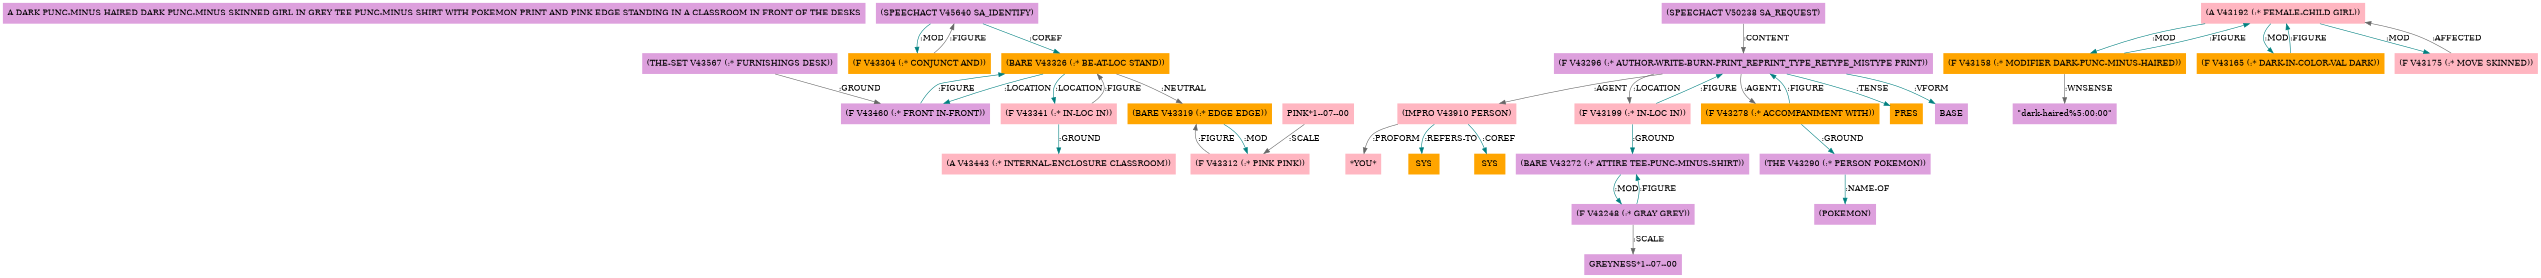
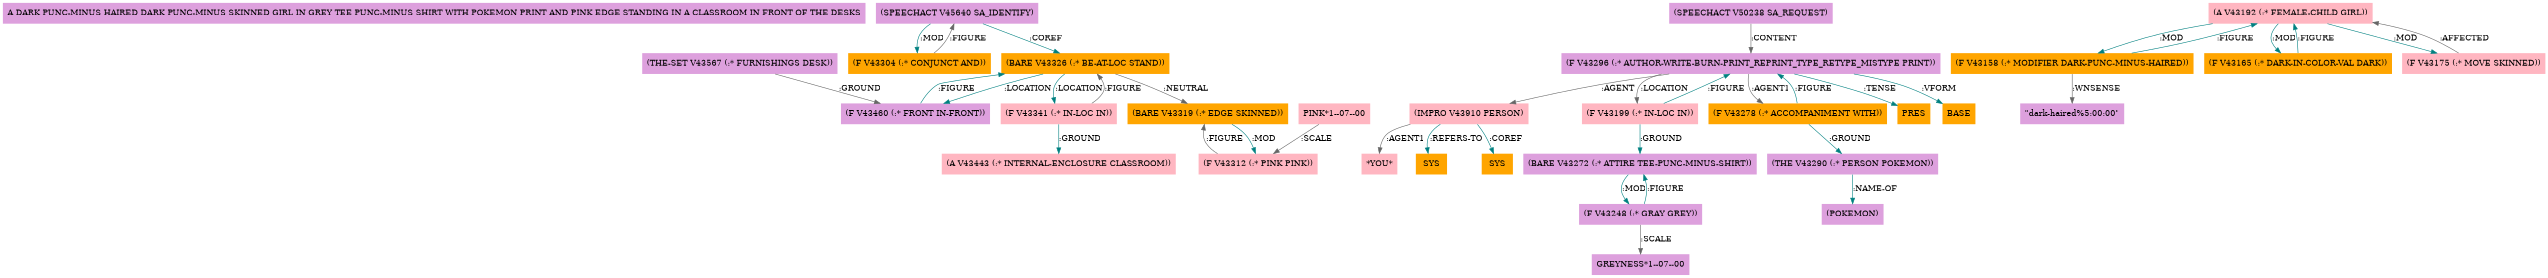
  digraph {
    node [color=teal fillcolor=plum shape=none style=filled]
    edge [color=teal]
    "A DARK PUNC-MINUS HAIRED DARK PUNC-MINUS SKINNED GIRL IN GREY TEE PUNC-MINUS SHIRT WITH POKEMON PRINT AND PINK EDGE STANDING IN A CLASSROOM IN FRONT OF THE DESKS" [color=darkgreen]
    n2 [label="(SPEECHACT V45640 SA_IDENTIFY)"]
    n3 [fillcolor=orange label="(BARE V43326 (:* BE-AT-LOC STAND))"]
    n4 [color=darkgreen fillcolor=orange label="(F V43304 (:* CONJUNCT AND))"]
-   n5 [fillcolor=orange label="(BARE V43319 (:* EDGE EDGE))"]
+   n5 [fillcolor=orange label="(BARE V43319 (:* EDGE SKINNED))"]
    n6 [color=darkgreen label="(F V43460 (:* FRONT IN-FRONT))"]
    n7 [color=deeppink fillcolor=lightpink label="(F V43341 (:* IN-LOC IN))"]
    n8 [color=deeppink fillcolor=lightpink label="(F V43312 (:* PINK PINK))"]
    n9 [color=brown fillcolor=lightpink label="(A V43443 (:* INTERNAL-ENCLOSURE CLASSROOM))"]
    n10 [color=brown label="(THE-SET V43567 (:* FURNISHINGS DESK))"]
    n11 [fillcolor=lightpink label="PINK*1--07--00"]
    n12 [color=brown label="(SPEECHACT V50238 SA_REQUEST)"]
    n13 [label="(F V43296 (:* AUTHOR-WRITE-BURN-PRINT_REPRINT_TYPE_RETYPE_MISTYPE PRINT))"]
    n14 [color=darkgreen fillcolor=lightpink label="(IMPRO V43910 PERSON)"]
    n15 [color=brown fillcolor=lightpink label="(F V43199 (:* IN-LOC IN))"]
    n16 [color=deeppink fillcolor=orange label="(F V43278 (:* ACCOMPANIMENT WITH))"]
    n17 [color=brown fillcolor=orange label=PRES]
-   n18 [color=deeppink label=BASE]
+   n18 [color=deeppink fillcolor=orange label=BASE]
    n19 [color=deeppink fillcolor=lightpink label="*YOU*"]
    n20 [color=deeppink fillcolor=orange label=SYS]
    n21 [color=deeppink fillcolor=orange label=SYS]
    n22 [label="(BARE V43272 (:* ATTIRE TEE-PUNC-MINUS-SHIRT))"]
    n23 [color=darkgreen label="(THE V43290 (:* PERSON POKEMON))"]
    n24 [color=brown label="(F V43248 (:* GRAY GREY))"]
    n25 [label="(POKEMON)"]
    n26 [color=darkgreen label="GREYNESS*1--07--00"]
    n27 [fillcolor=lightpink label="(A V43192 (:* FEMALE-CHILD GIRL))"]
    n28 [fillcolor=orange label="(F V43158 (:* MODIFIER DARK-PUNC-MINUS-HAIRED))"]
    n29 [color=darkgreen fillcolor=orange label="(F V43165 (:* DARK-IN-COLOR-VAL DARK))"]
    n30 [color=darkgreen fillcolor=lightpink label="(F V43175 (:* MOVE SKINNED))"]
    n31 [color=brown label="\"dark-haired%5:00:00\""]
    n2 -> n3 [label=":COREF"]
    n2 -> n4 [label=":MOD"]
    n3 -> n5 [color=gray40 label=":NEUTRAL"]
    n3 -> n6 [label=":LOCATION"]
    n3 -> n7 [label=":LOCATION"]
    n4 -> n2 [color=gray40 label=":FIGURE"]
    n5 -> n8 [label=":MOD"]
    n6 -> n3 [label=":FIGURE"]
    n7 -> n3 [color=gray40 label=":FIGURE"]
    n7 -> n9 [label=":GROUND"]
    n8 -> n5 [color=gray40 label=":FIGURE"]
    n10 -> n6 [color=gray40 label=":GROUND"]
    n11 -> n8 [color=gray40 label=":SCALE"]
    n12 -> n13 [color=gray40 label=":CONTENT"]
    n13 -> n14 [color=gray40 label=":AGENT"]
    n13 -> n15 [color=gray40 label=":LOCATION"]
    n13 -> n16 [color=gray40 label=":AGENT1"]
    n13 -> n17 [label=":TENSE"]
    n13 -> n18 [label=":VFORM"]
-   n14 -> n19 [color=gray40 label=":PROFORM"]
+   n14 -> n19 [color=gray40 label=":AGENT1"]
    n14 -> n20 [label=":REFERS-TO"]
    n14 -> n21 [label=":COREF"]
    n15 -> n13 [label=":FIGURE"]
    n15 -> n22 [label=":GROUND"]
    n16 -> n13 [label=":FIGURE"]
    n16 -> n23 [label=":GROUND"]
    n22 -> n24 [label=":MOD"]
    n23 -> n25 [label=":NAME-OF"]
    n24 -> n22 [label=":FIGURE"]
    n24 -> n26 [color=gray40 label=":SCALE"]
    n27 -> n28 [label=":MOD"]
    n27 -> n29 [label=":MOD"]
    n27 -> n30 [label=":MOD"]
    n28 -> n27 [label=":FIGURE"]
    n28 -> n31 [color=gray40 label=":WNSENSE"]
    n29 -> n27 [label=":FIGURE"]
    n30 -> n27 [color=gray40 label=":AFFECTED"]
  }
